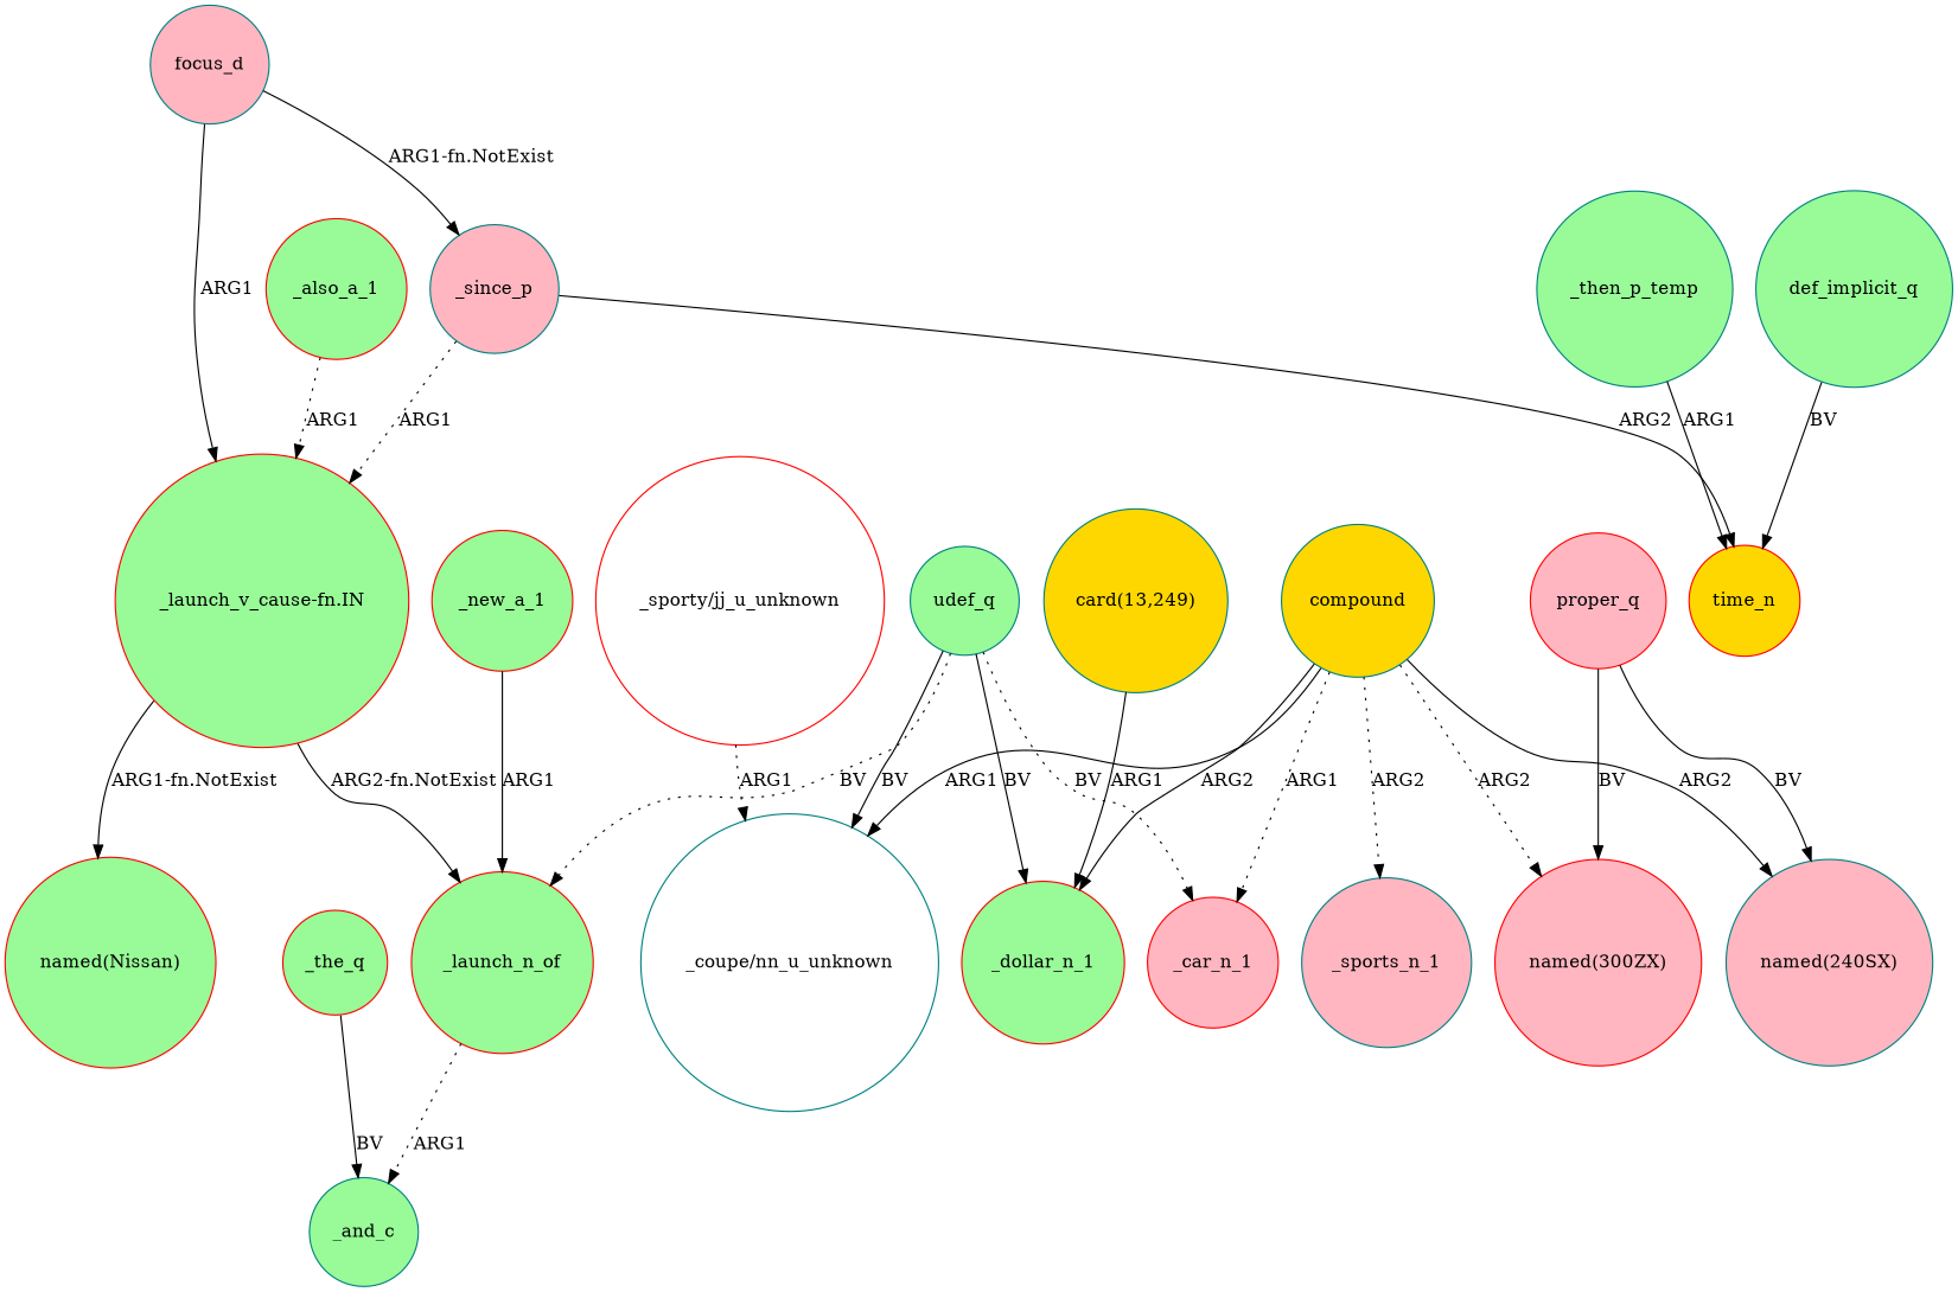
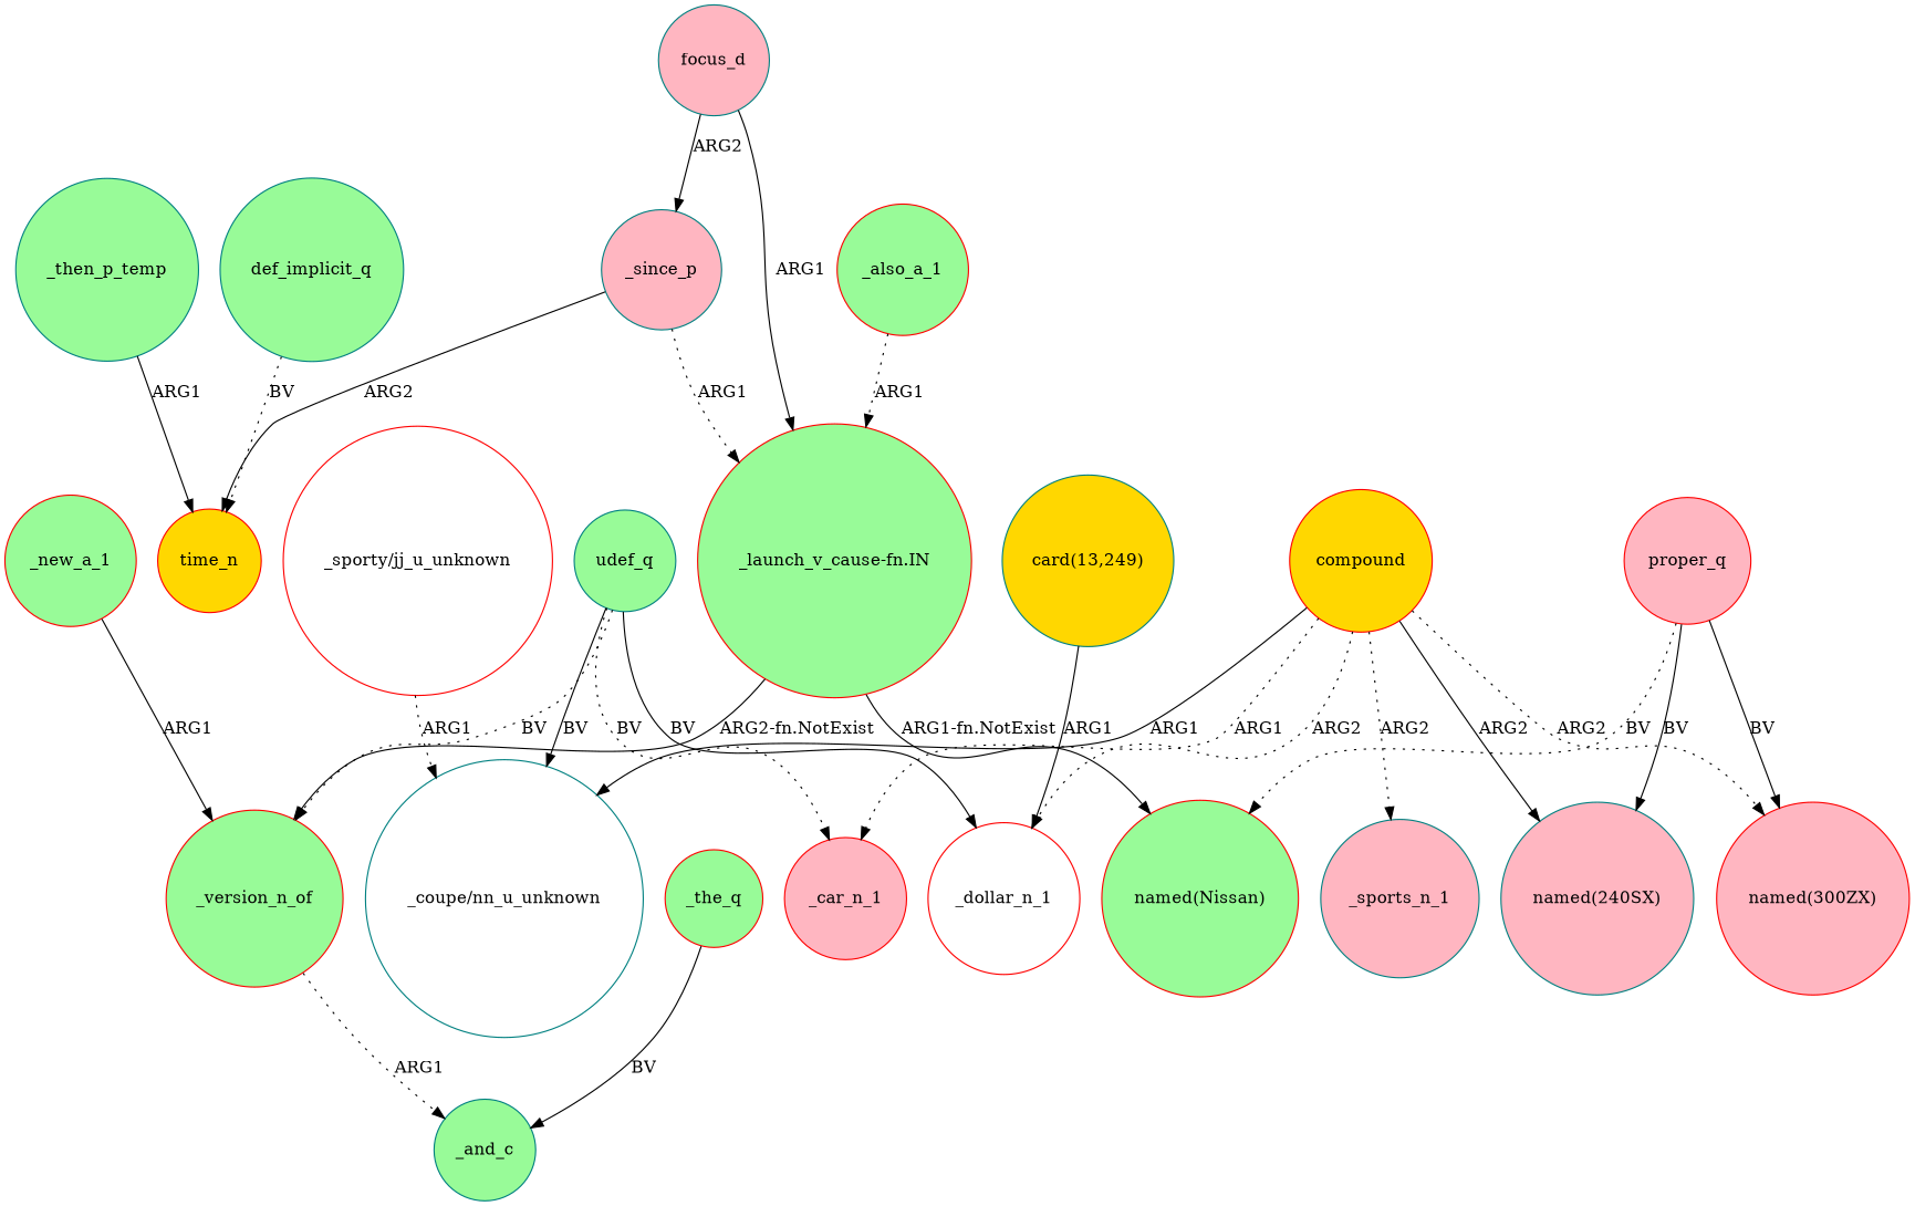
  digraph {
    node [color=red fillcolor=palegreen shape=circle style=filled]
    edge [style=solid]
    focus_d [color=teal fillcolor=lightpink]
    _since_p [color=teal fillcolor=lightpink]
    "_launch_v_cause-fn.IN"
    time_n [fillcolor=gold]
-   _version_n_of [label=_launch_n_of]
+   _version_n_of
    "named(Nissan)"
    _and_c [color=teal]
    _the_q
    _then_p_temp [color=teal]
    _also_a_1
    udef_q [color=teal]
    "_coupe/nn_u_unknown" [color=teal fillcolor=white]
    _car_n_1 [fillcolor=lightpink]
-   _dollar_n_1
+   _dollar_n_1 [fillcolor=white]
    _sports_n_1 [color=teal fillcolor=lightpink]
    proper_q [fillcolor=lightpink]
    "named(240SX)" [color=teal fillcolor=lightpink]
    "named(300ZX)" [fillcolor=lightpink]
-   compound [color=teal fillcolor=gold]
+   compound [fillcolor=gold]
    _new_a_1
    "_sporty/jj_u_unknown" [fillcolor=white]
    "card(13,249)" [color=teal fillcolor=gold]
    def_implicit_q [color=teal]
-   focus_d -> _since_p [label="ARG1-fn.NotExist"]
+   focus_d -> _since_p [label=ARG2]
    focus_d -> "_launch_v_cause-fn.IN" [label=ARG1]
    _since_p -> "_launch_v_cause-fn.IN" [label=ARG1 style=dotted]
    _since_p -> time_n [label=ARG2]
    "_launch_v_cause-fn.IN" -> _version_n_of [label="ARG2-fn.NotExist"]
    "_launch_v_cause-fn.IN" -> "named(Nissan)" [label="ARG1-fn.NotExist"]
    _version_n_of -> _and_c [label=ARG1 style=dotted]
    _the_q -> _and_c [label=BV]
    _then_p_temp -> time_n [label=ARG1]
    _also_a_1 -> "_launch_v_cause-fn.IN" [label=ARG1 style=dotted]
    udef_q -> _version_n_of [label=BV style=dotted]
    udef_q -> "_coupe/nn_u_unknown" [label=BV]
    udef_q -> _car_n_1 [label=BV style=dotted]
    udef_q -> _dollar_n_1 [label=BV]
+   proper_q -> "named(Nissan)" [label=BV style=dotted]
    proper_q -> "named(240SX)" [label=BV]
    proper_q -> "named(300ZX)" [label=BV]
    compound -> "_coupe/nn_u_unknown" [label=ARG1]
    compound -> _car_n_1 [label=ARG1 style=dotted]
-   compound -> _dollar_n_1 [label=ARG2]
+   compound -> _dollar_n_1 [label=ARG2 style=dotted]
    compound -> _sports_n_1 [label=ARG2 style=dotted]
    compound -> "named(240SX)" [label=ARG2]
    compound -> "named(300ZX)" [label=ARG2 style=dotted]
    _new_a_1 -> _version_n_of [label=ARG1]
    "_sporty/jj_u_unknown" -> "_coupe/nn_u_unknown" [label=ARG1 style=dotted]
    "card(13,249)" -> _dollar_n_1 [label=ARG1]
-   def_implicit_q -> time_n [label=BV]
+   def_implicit_q -> time_n [label=BV style=dotted]
  }
